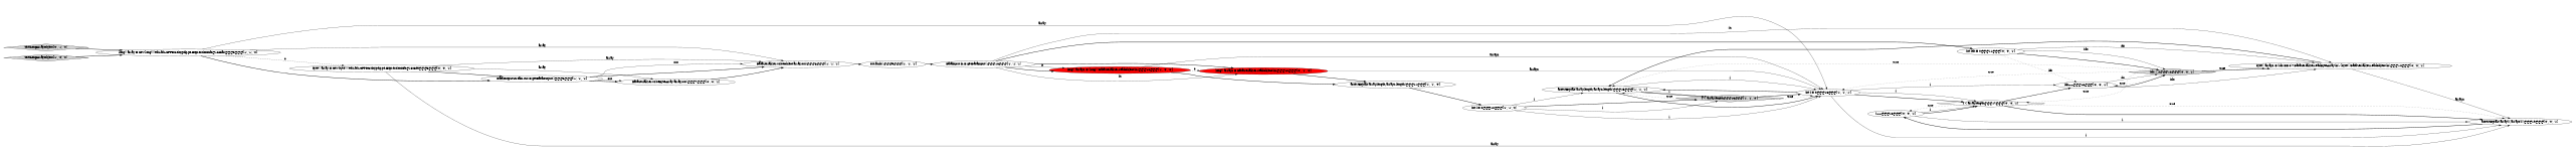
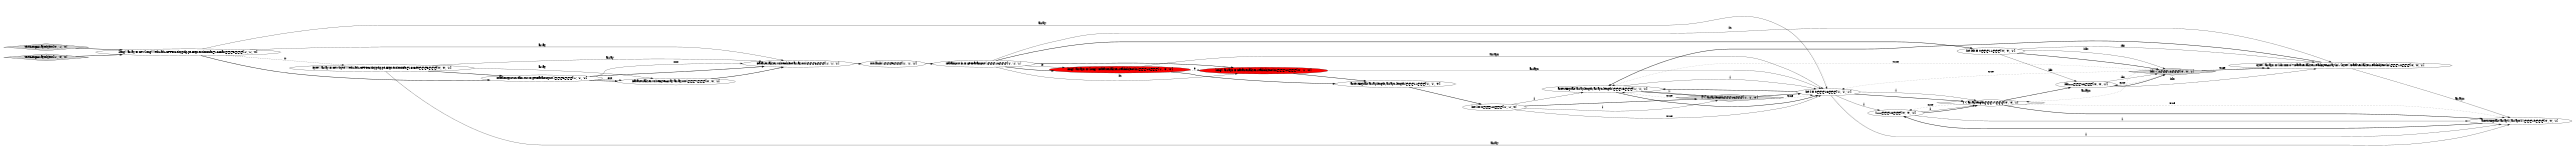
  digraph {
    rankdir=LR
    node [fillcolor=white shape=ellipse style=filled]
    edge [style=bold]
    n1 [label="assertEquals(array.length,array2.length)@@@11@@@['1', '1', '0']"]
    n2 [label="int i = 0@@@12@@@['1', '1', '0']"]
    n3 [label="assertEquals(array.length,array2.length)@@@15@@@['1', '1', '1']"]
    n4 [label="int i = 0@@@16@@@['1', '1', '1']"]
    n5 [fillcolor=lightgray label="i < array.length@@@13@@@['1', '1', '0']" shape=diamond]
    n6 [fillcolor=lightgray label="idx < 2@@@12@@@['0', '0', '1']" shape=diamond]
    n7 [label="byte(( array2 = (idx == 0)? DataSerializer.readByteArray(in): (byte(()DataSerializer.readObject(in)@@@14@@@['0', '0', '1']"]
    n8 [label="i < array.length@@@17@@@['0', '0', '1']" shape=diamond]
    n9 [label="idx++@@@13@@@['0', '0', '1']"]
    n10 [label="assertEquals(array(i(,array2(i()@@@19@@@['0', '0', '1']"]
    n11 [label="i++@@@18@@@['0', '0', '1']"]
    n12 [label="long(( array = new long((((edu.fdu.CPPDG.tinypdg.pe.ExpressionInfo@16c6a0@@@3@@@['1', '1', '0']"]
    n13 [label="DataSerializer.writeObject(array,out)@@@8@@@['1', '1', '1']"]
    n14 [label="byte(( array = new byte((((edu.fdu.CPPDG.tinypdg.pe.ExpressionInfo@16c6ee@@@3@@@['0', '0', '1']"]
    n15 [label="DataOutputStream out = getDataOutput()@@@6@@@['1', '1', '1']"]
    n16 [label="out.flush()@@@9@@@['1', '1', '1']"]
    n17 [label="DataSerializer.writeByteArray(array,out)@@@7@@@['0', '0', '1']"]
    n18 [fillcolor=lightgray label="testLongArrayObject['0', '1', '0']" shape=diamond]
    n19 [label="DataInput in = getDataInput()@@@10@@@['1', '1', '1']"]
    n20 [label="int idx = 0@@@11@@@['0', '0', '1']"]
    n21 [fillcolor=red label="long(( array2 = DataSerializer.readObject(in)@@@10@@@['0', '1', '0']"]
    n22 [fillcolor=red label="long(( array2 = (long(()DataSerializer.readObject(in)@@@10@@@['1', '0', '0']"]
    n23 [fillcolor=lightgray label="testLongArrayObject['1', '0', '0']" shape=diamond]
    n1 -> n2
    n2 -> n3 [label=i style=solid]
-   n2 -> n4 [label=i style=solid]
+   n2 -> n4 [label=true style=solid]
    n2 -> n5
    n2 -> n5 [label=i style=solid]
    n3 -> n4
    n3 -> n4 [label=i style=solid]
    n3 -> n5 [label=i style=solid]
    n3 -> n5
    n4 -> n3
    n4 -> n8 [label=i style=solid]
    n4 -> n8
    n4 -> n10 [label=i style=solid]
-   n4 -> n9 [label=i style=solid]
+   n4 -> n11 [label=i style=solid]
    n5 -> n3 [label=true style=dotted]
    n5 -> n4 [label=true style=dotted]
    n5 -> n4
    n6 -> n3 [label=true style=dotted]
    n6 -> n4 [label=true style=dotted]
    n6 -> n7
    n6 -> n7 [label=true style=dotted]
-   n6 -> n8 [label=true style=dotted]
+   n6 -> n8 [label=array2 style=dotted]
    n6 -> n9 [label=true style=dotted]
    n7 -> n3
    n7 -> n10 [label=array2 style=solid]
    n8 -> n9
    n8 -> n10 [label=true style=dotted]
    n8 -> n10
    n8 -> n11 [label=true style=dotted]
    n9 -> n6 [label=idx style=solid]
    n9 -> n6
    n9 -> n7 [label=idx style=solid]
    n10 -> n11
    n11 -> n8 [label=i style=solid]
    n11 -> n8
    n11 -> n10 [label=i style=solid]
    n12 -> n4 [label=array style=solid]
    n12 -> n13 [label=array style=solid]
    n12 -> n14 [label=0 style=dashed]
    n12 -> n15
    n13 -> n16
    n14 -> n10 [label=array style=solid]
    n14 -> n13 [label=array style=solid]
    n14 -> n15
    n14 -> n17 [label=array style=solid]
    n15 -> n13 [label=out style=solid]
    n15 -> n13
    n15 -> n17 [label=out style=solid]
    n15 -> n17
    n16 -> n19
    n17 -> n13
    n18 -> n12
    n19 -> n7 [label=in style=solid]
    n19 -> n20
    n19 -> n21 [label=in style=solid]
    n19 -> n21
    n19 -> n22
    n19 -> n22 [label=in style=solid]
    n20 -> n6 [label=idx style=solid]
    n20 -> n6
    n20 -> n7 [label=idx style=solid]
-   n20 -> n9 [label=idx style=dotted]
+   n20 -> n9 [label=idx style=solid]
    n21 -> n1
    n21 -> n4 [label=array2 style=solid]
    n22 -> n1
    n22 -> n4 [label=array2 style=solid]
    n22 -> n21 [label=0 style=dashed]
    n23 -> n12
  }
